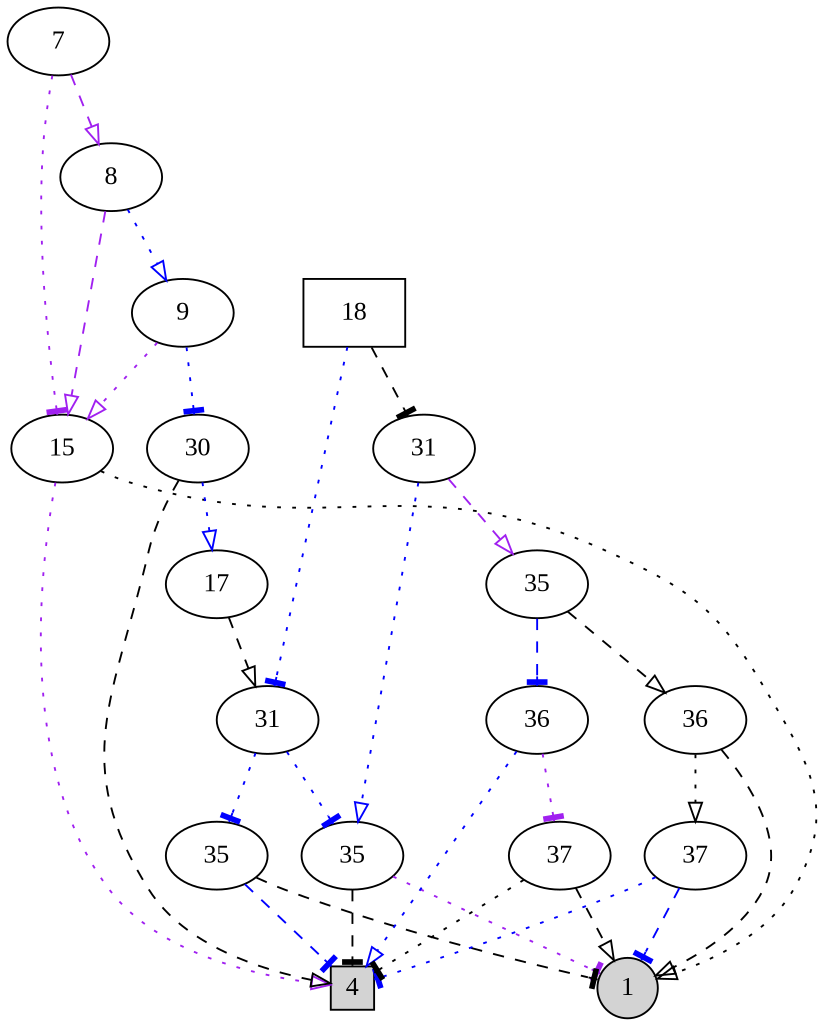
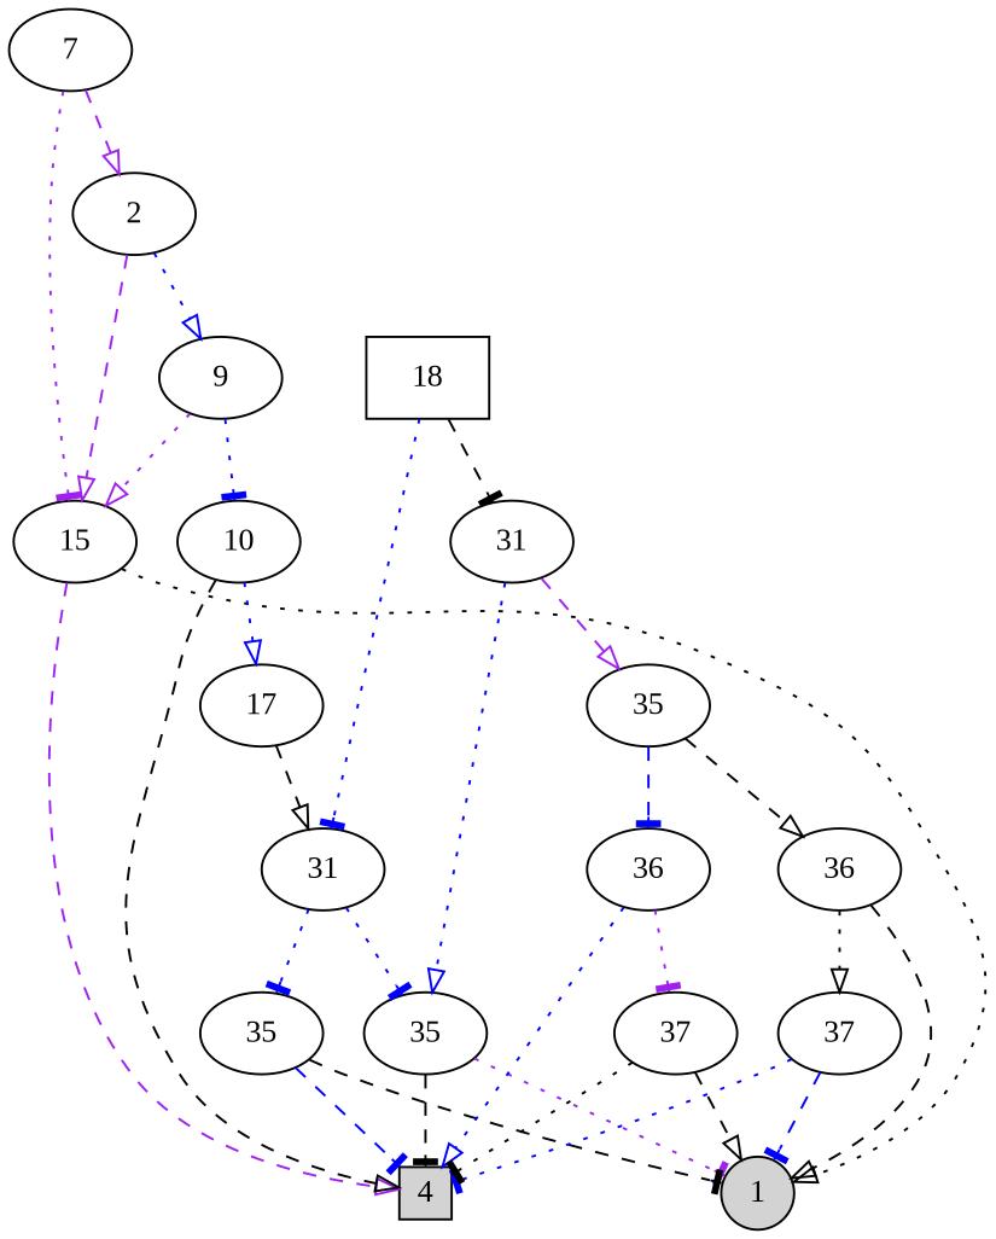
  digraph {
    fontname="Liberation Serif"
    node [fontname="Liberation Serif"]
    edge [arrowhead=onormal color=blue fontname="Liberation Serif" style=dotted]
    n1 [height=0.3 label=4 shape=box style=filled width=0.3]
    n2 [height=0.3 label=1 shape=ellipse style=filled width=0.3]
    n3 [label=7]
-   n4 [label=8]
+   n4 [label=2]
    n5 [label=15]
    n6 [label=9]
-   n7 [label=30]
+   n7 [label=10]
    n8 [label=17]
    n9 [label=31]
    n10 [label=18 shape=box]
    n11 [label=31]
    n12 [label=35]
    n13 [label=35]
    n14 [label=35]
    n15 [label=36]
    n16 [label=36]
    n17 [label=37]
    n18 [label=37]
    n3 -> n4 [color=purple style=dashed]
    n3 -> n5 [arrowhead=tee color=purple]
    n4 -> n5 [color=purple style=dashed]
    n4 -> n6
-   n5 -> n1 [color=purple]
+   n5 -> n1 [color=purple style=dashed]
    n5 -> n2 [color=black]
    n6 -> n5 [color=purple]
    n6 -> n7 [arrowhead=tee]
    n7 -> n1 [color=black style=dashed]
    n7 -> n8
    n8 -> n9 [color=black style=dashed]
    n9 -> n12 [arrowhead=tee]
    n9 -> n13 [arrowhead=tee]
    n10 -> n9 [arrowhead=tee]
    n10 -> n11 [arrowhead=tee color=black style=dashed]
    n11 -> n12
    n11 -> n14 [color=purple style=dashed]
    n12 -> n1 [arrowhead=tee color=black style=dashed]
    n12 -> n2 [arrowhead=tee color=purple]
    n13 -> n1 [arrowhead=tee style=dashed]
    n13 -> n2 [arrowhead=tee color=black style=dashed]
    n14 -> n15 [color=black style=dashed]
    n14 -> n16 [arrowhead=tee style=dashed]
    n15 -> n2 [color=black style=dashed]
    n15 -> n17 [color=black]
    n16 -> n1
    n16 -> n18 [arrowhead=tee color=purple]
    n17 -> n1 [arrowhead=tee]
    n17 -> n2 [arrowhead=tee style=dashed]
    n18 -> n1 [arrowhead=tee color=black]
    n18 -> n2 [color=black style=dashed]
  }
